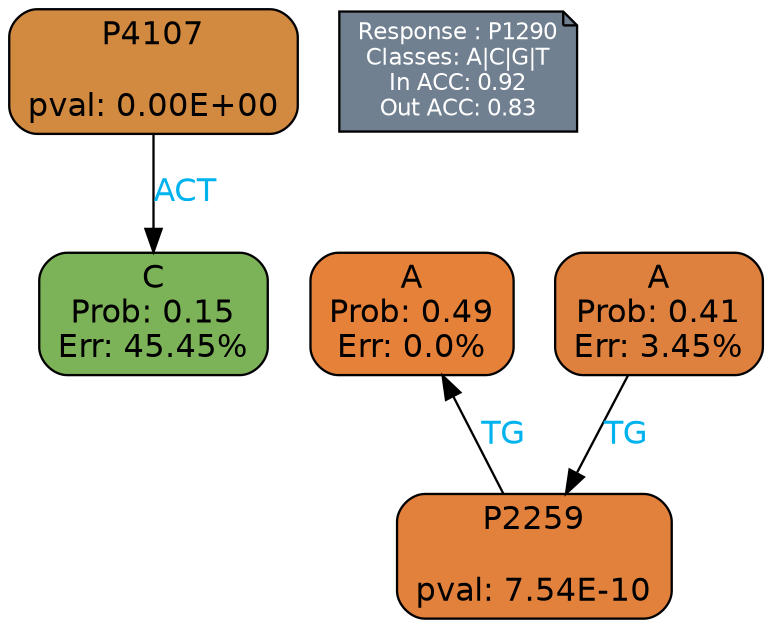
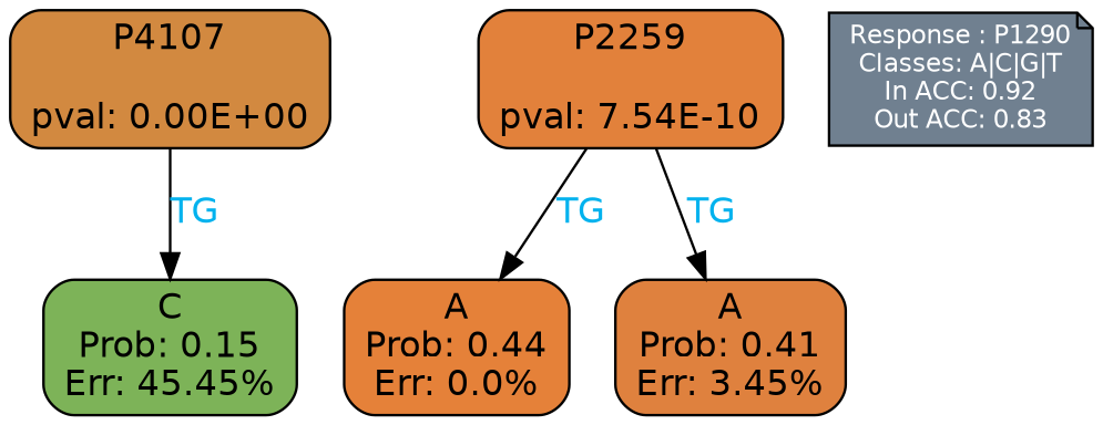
  digraph {
    ranksep=equally
    splines=polylines
    node [color=black fontname=helvetica shape=box style="filled, rounded"]
    edge [fontcolor=deepskyblue2 fontname=helvetica]
    n1 [fillcolor="#7db358" label="C\nProb: 0.15\nErr: 45.45%"]
-   n2 [fillcolor="#e58139" label="A\nProb: 0.49\nErr: 0.0%"]
+   n2 [fillcolor="#e58139" label="A\nProb: 0.44\nErr: 0.0%"]
    n3 [fillcolor="#df813e" label="A\nProb: 0.41\nErr: 3.45%"]
    n4 [align=left fillcolor=slategray fontcolor=white fontsize=10 label="Response : P1290\nClasses: A|C|G|T\nIn ACC: 0.92\nOut ACC: 0.83\n" shape=note style=filled]
    n5 [fillcolor="#d28940" label="P4107\n\npval: 0.00E+00"]
    n6 [fillcolor="#e2813b" label="P2259\n\npval: 7.54E-10"]
    subgraph sub_1 {
      rank=same
      n1
      n2
      n3
    }
    subgraph sub_2 {
      rank=same
      n4
      n5
    }
-   n5 -> n1 [label=ACT]
+   n5 -> n1 [label=TG]
    n6 -> n2 [label=TG]
-   n3 -> n6 [label=TG]
+   n6 -> n3 [label=TG]
  }
